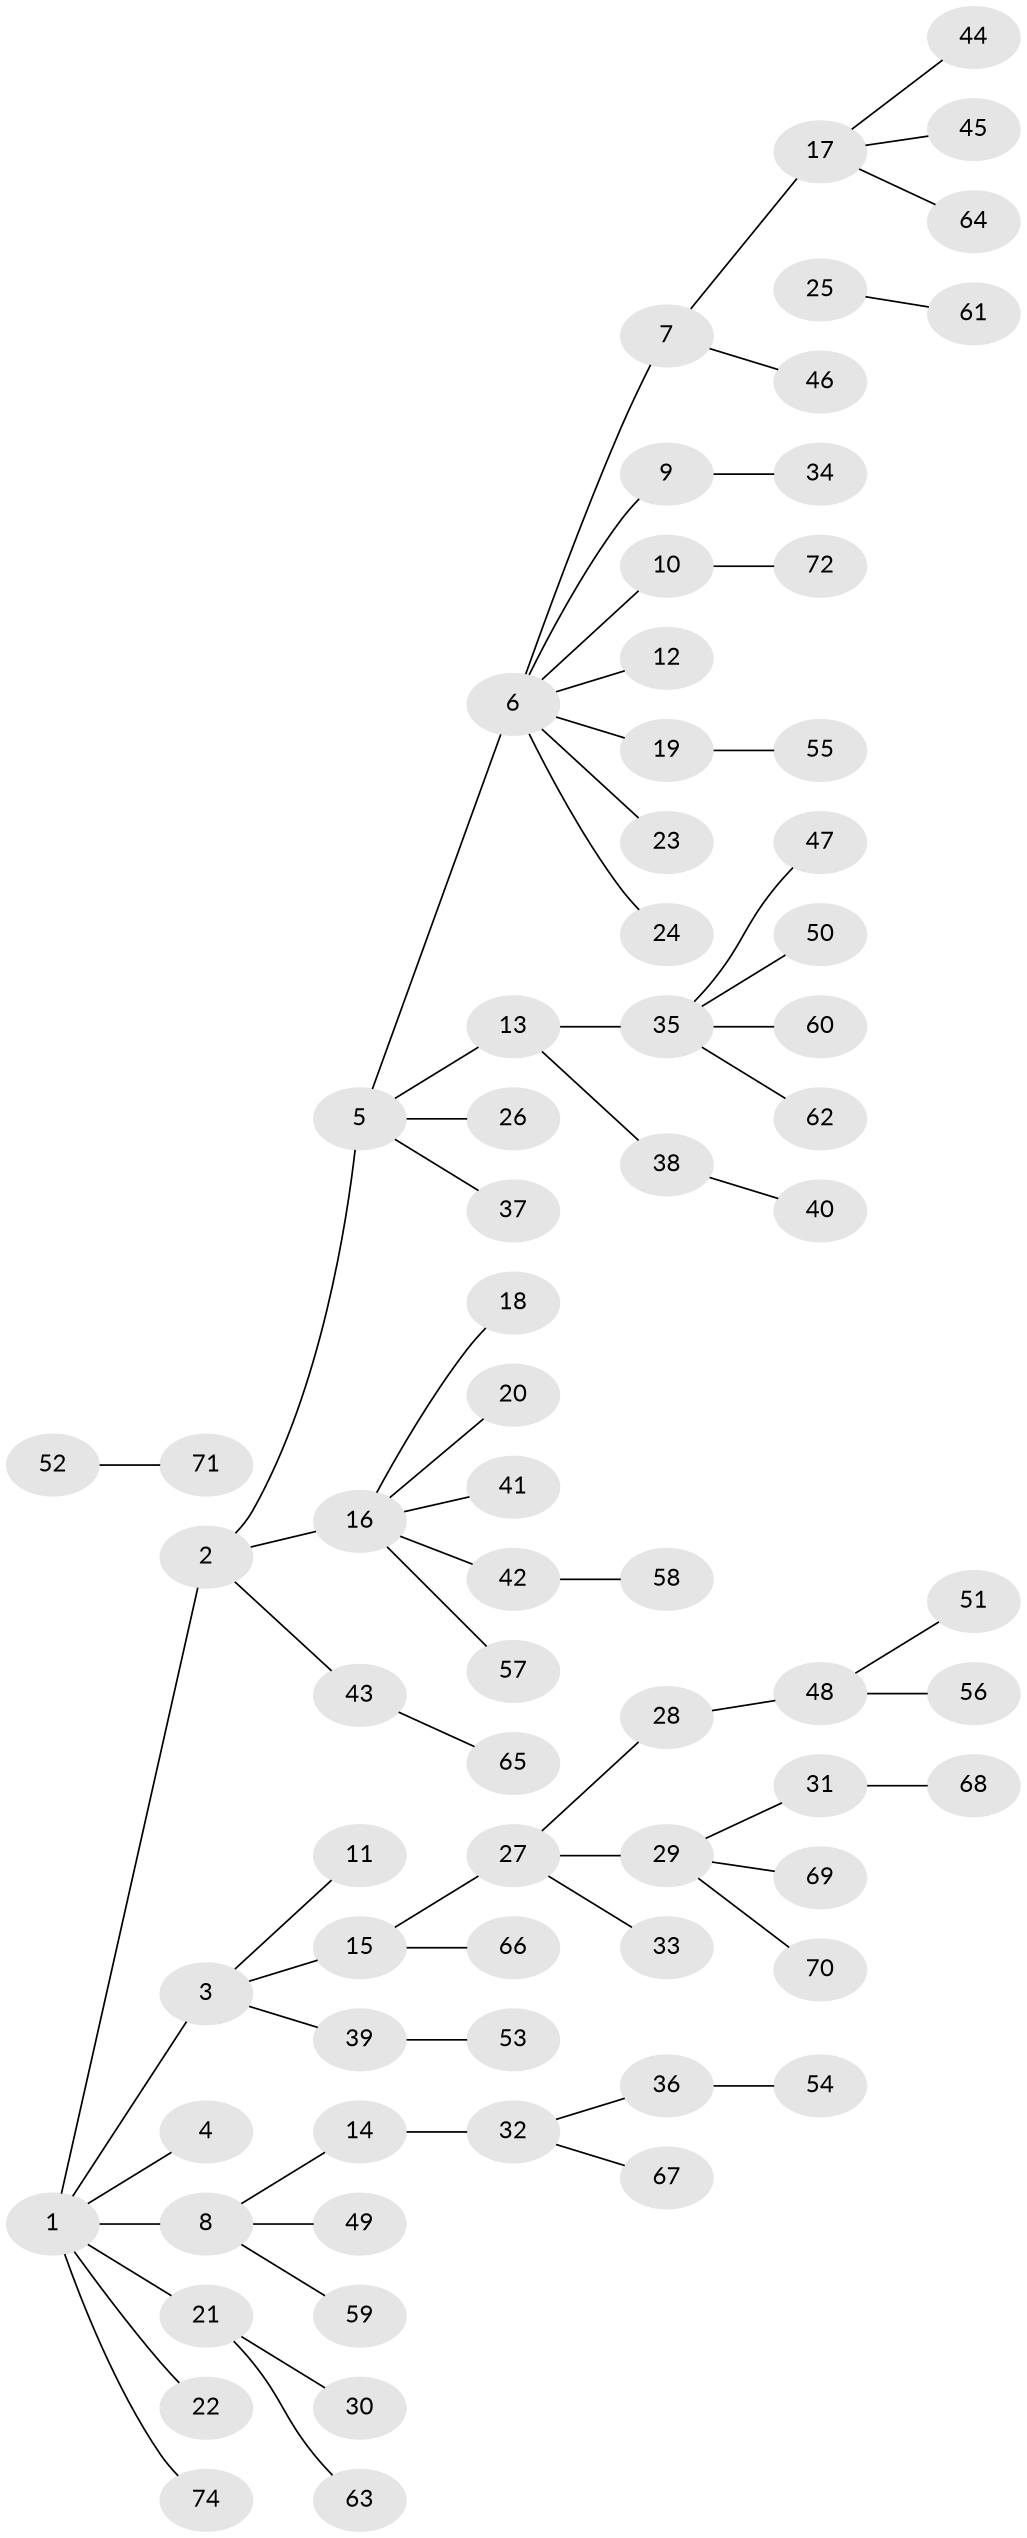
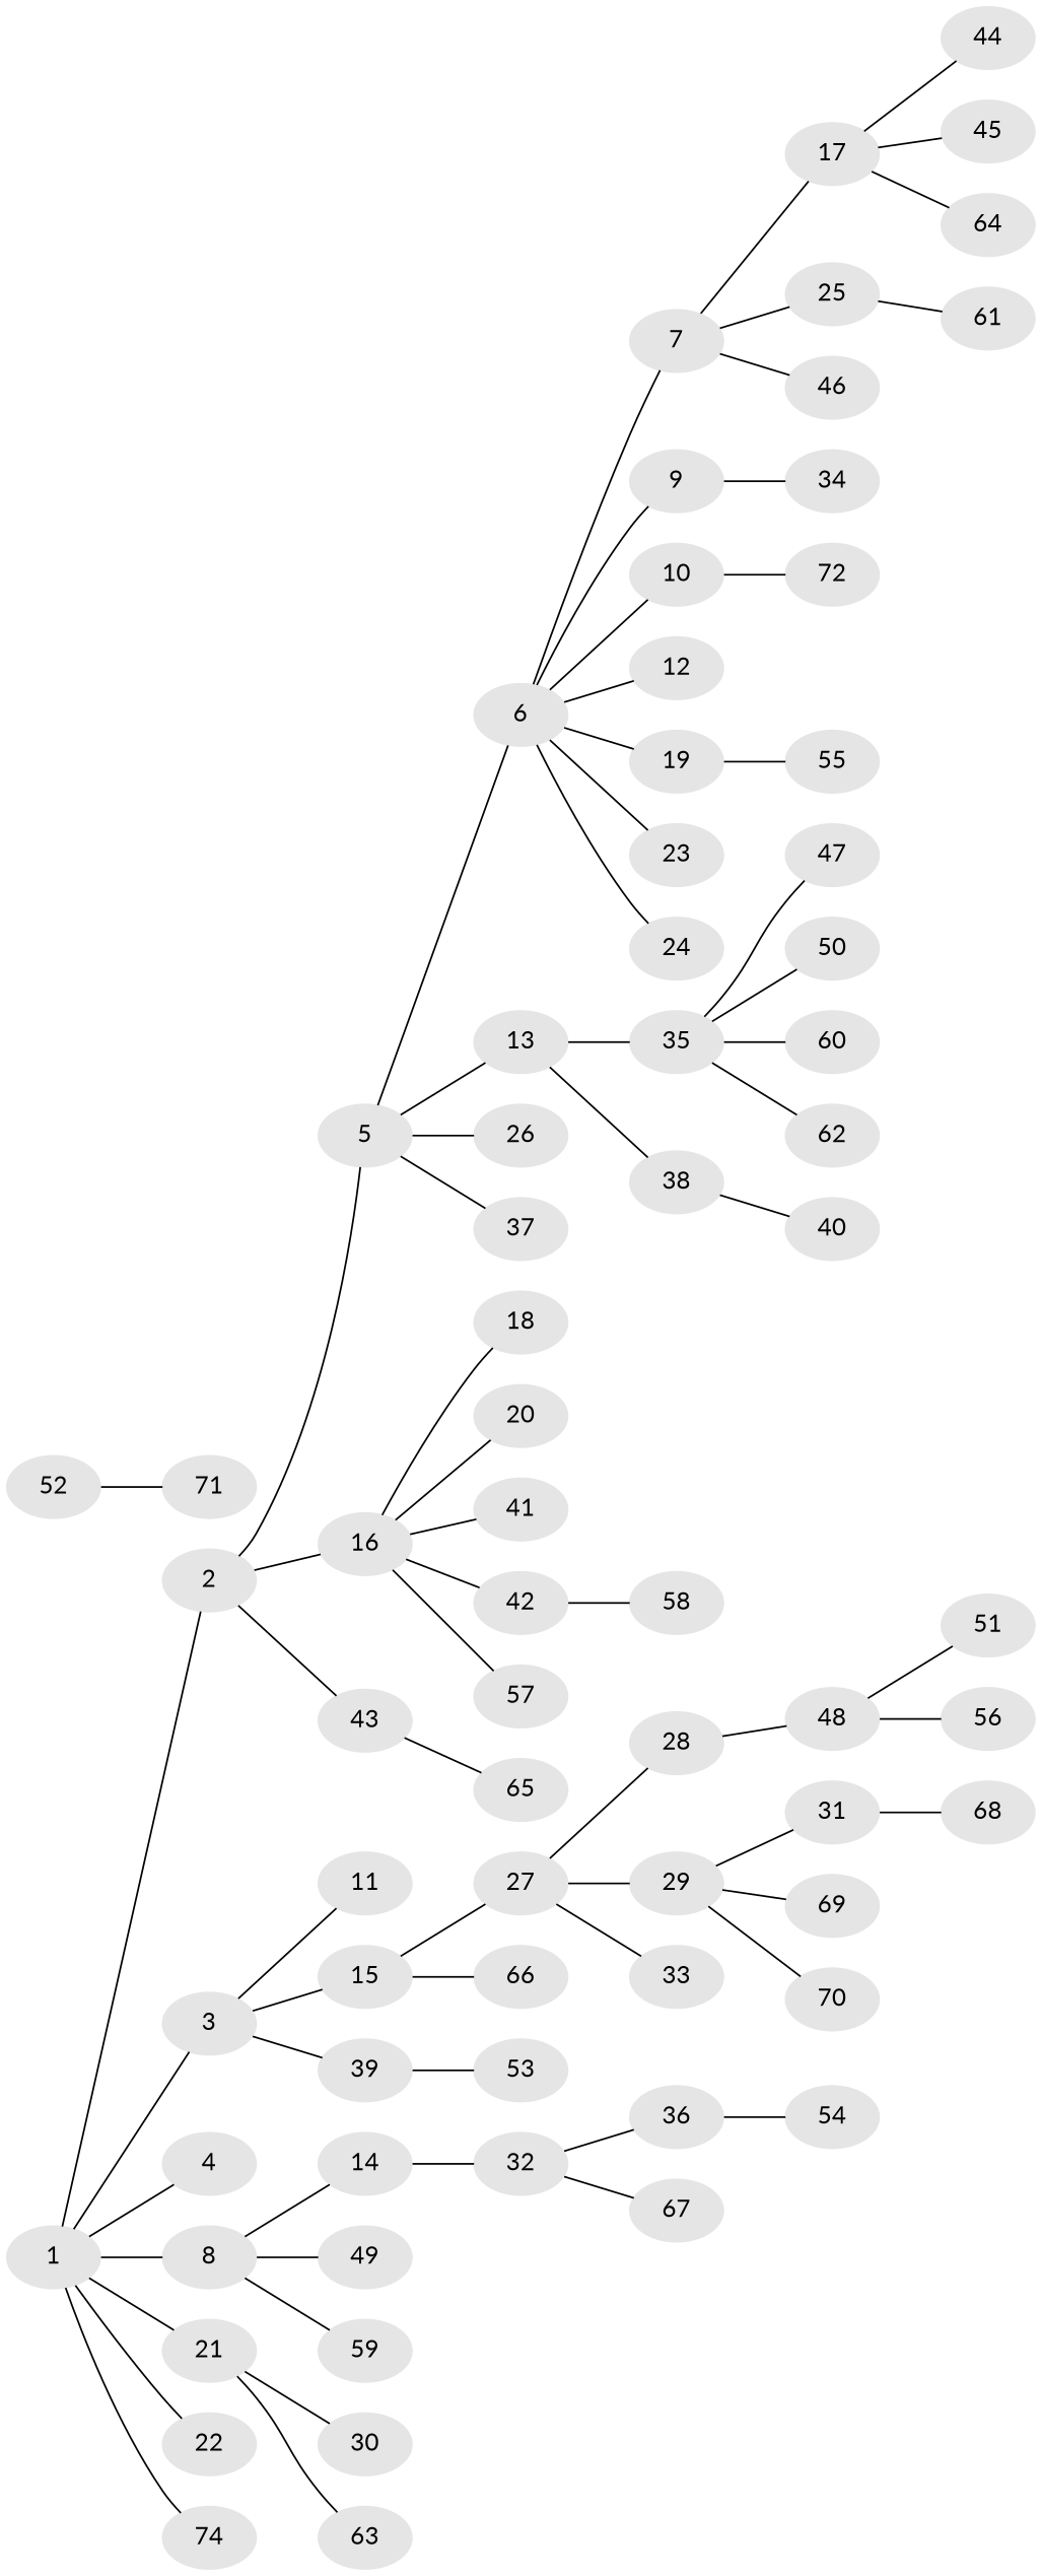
  graph {
    fontname=Lato
    rankdir=LR
    node [color=gray90 fontname=Lato style=filled]
    edge [fontname=Lato]
    1
    2
    3
    4
    8
    21
    22
    74
    5
    16
    43
    11
    15
    39
    14
    49
    59
    30
    63
    6
    13
    26
    37
    18
    20
    41
    42
    57
    65
    27
    66
    53
    7
    9
    10
    12
    19
    23
    24
    35
    38
    17
    25
    46
    34
    72
    55
    44
    45
    64
    61
    32
    47
    50
    60
    62
    40
    36
    67
    28
    29
    33
    58
    48
    31
    69
    70
    51
    56
    68
    52
    71
    54
    1 -- 2
    1 -- 3
    1 -- 4
    1 -- 8
    1 -- 21
    1 -- 22
    1 -- 74
    2 -- 5
    2 -- 16
    2 -- 43
    3 -- 11
    3 -- 15
    3 -- 39
    8 -- 14
    8 -- 49
    8 -- 59
    21 -- 30
    21 -- 63
    5 -- 6
    5 -- 13
    5 -- 26
    5 -- 37
    16 -- 18
    16 -- 20
    16 -- 41
    16 -- 42
    16 -- 57
    43 -- 65
    15 -- 27
    15 -- 66
    39 -- 53
    14 -- 32
    6 -- 7
    6 -- 9
    6 -- 10
    6 -- 12
    6 -- 19
    6 -- 23
    6 -- 24
    13 -- 35
    13 -- 38
    42 -- 58
    27 -- 28
    27 -- 29
    27 -- 33
    7 -- 17
+   7 -- 25
    7 -- 46
    9 -- 34
    10 -- 72
    19 -- 55
    35 -- 47
    35 -- 50
    35 -- 60
    35 -- 62
    38 -- 40
    17 -- 44
    17 -- 45
    17 -- 64
    25 -- 61
    32 -- 36
    32 -- 67
    36 -- 54
    28 -- 48
    29 -- 31
    29 -- 69
    29 -- 70
    48 -- 51
    48 -- 56
    31 -- 68
    52 -- 71
  }
